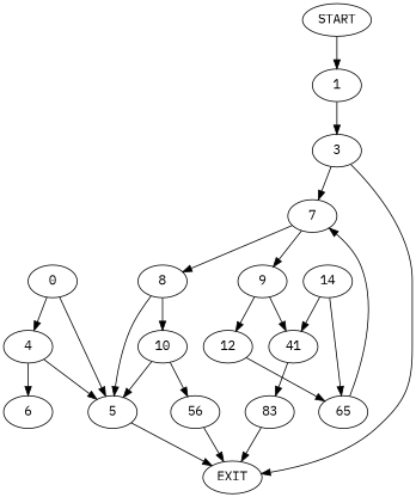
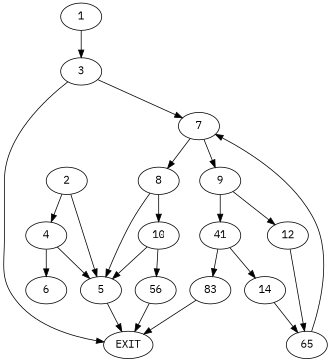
  digraph {
    fontname="IBM Plex Mono"
    node [fontname="IBM Plex Mono"]
    edge [fontname="IBM Plex Mono"]
-   n1 [label=START]
    1
    3
    n4 [label=EXIT]
-   2 [label=0]
+   2
    4
    5
    7
    6
    8
    9
    10
    n13 [label=41]
    12
    n15 [label=56]
    n16 [label=83]
    14
    n18 [label=65]
-   n1 -> 1
    1 -> 3
    3 -> n4
    3 -> 7
    2 -> 4
    2 -> 5
    4 -> 5
    4 -> 6
    5 -> n4
    7 -> 8
    7 -> 9
    8 -> 5
    8 -> 10
    9 -> n13
    9 -> 12
    10 -> 5
    10 -> n15
    n13 -> n16
-   14 -> n13
+   n13 -> 14
    12 -> n18
    n15 -> n4
    n16 -> n4
    14 -> n18
    n18 -> 7
  }
